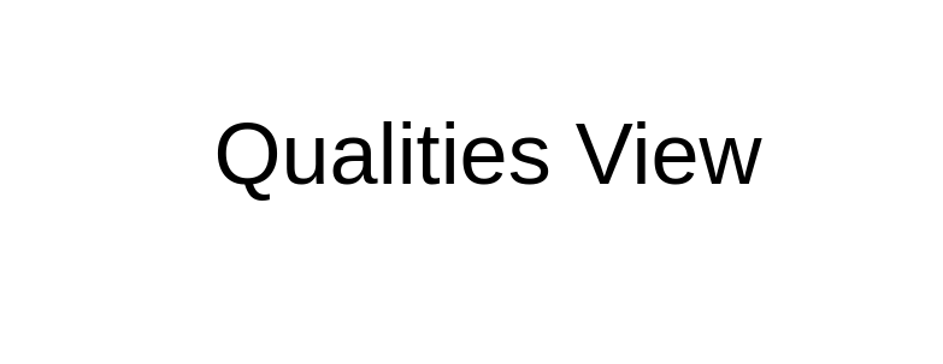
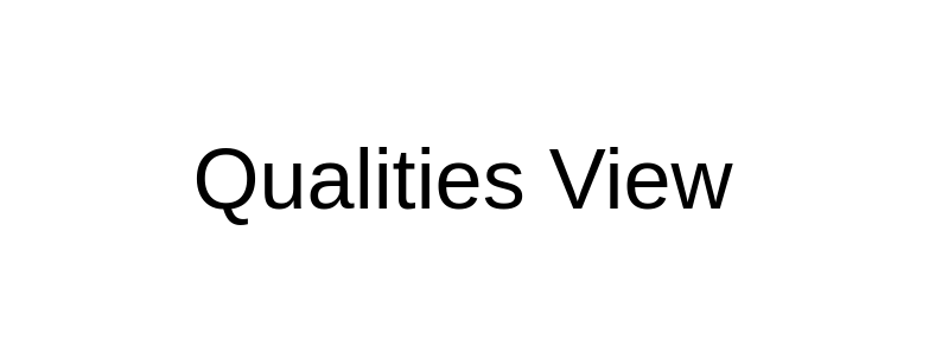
  <mxCell id="0" />
  <mxCell id="1" value="About" parent="0" />
  <mxCell id="2" value="Title" parent="0" />
- <mxCell id="3" value="Qualities View" style="text;html=1;strokeColor=none;fillColor=none;align=center;verticalAlign=middle;whiteSpace=wrap;rounded=0;fontSize=48;opacity=30;" vertex="1" parent="2"><mxGeometry x="30" y="5" width="480" height="160" as="geometry" /></mxCell>
+ <mxCell id="3" value="Qualities View" style="text;html=1;strokeColor=none;fillColor=none;align=center;verticalAlign=middle;whiteSpace=wrap;rounded=0;fontSize=48;opacity=30;" vertex="1" parent="2"><mxGeometry x="20" y="20" width="480" height="160" as="geometry" /></mxCell>
